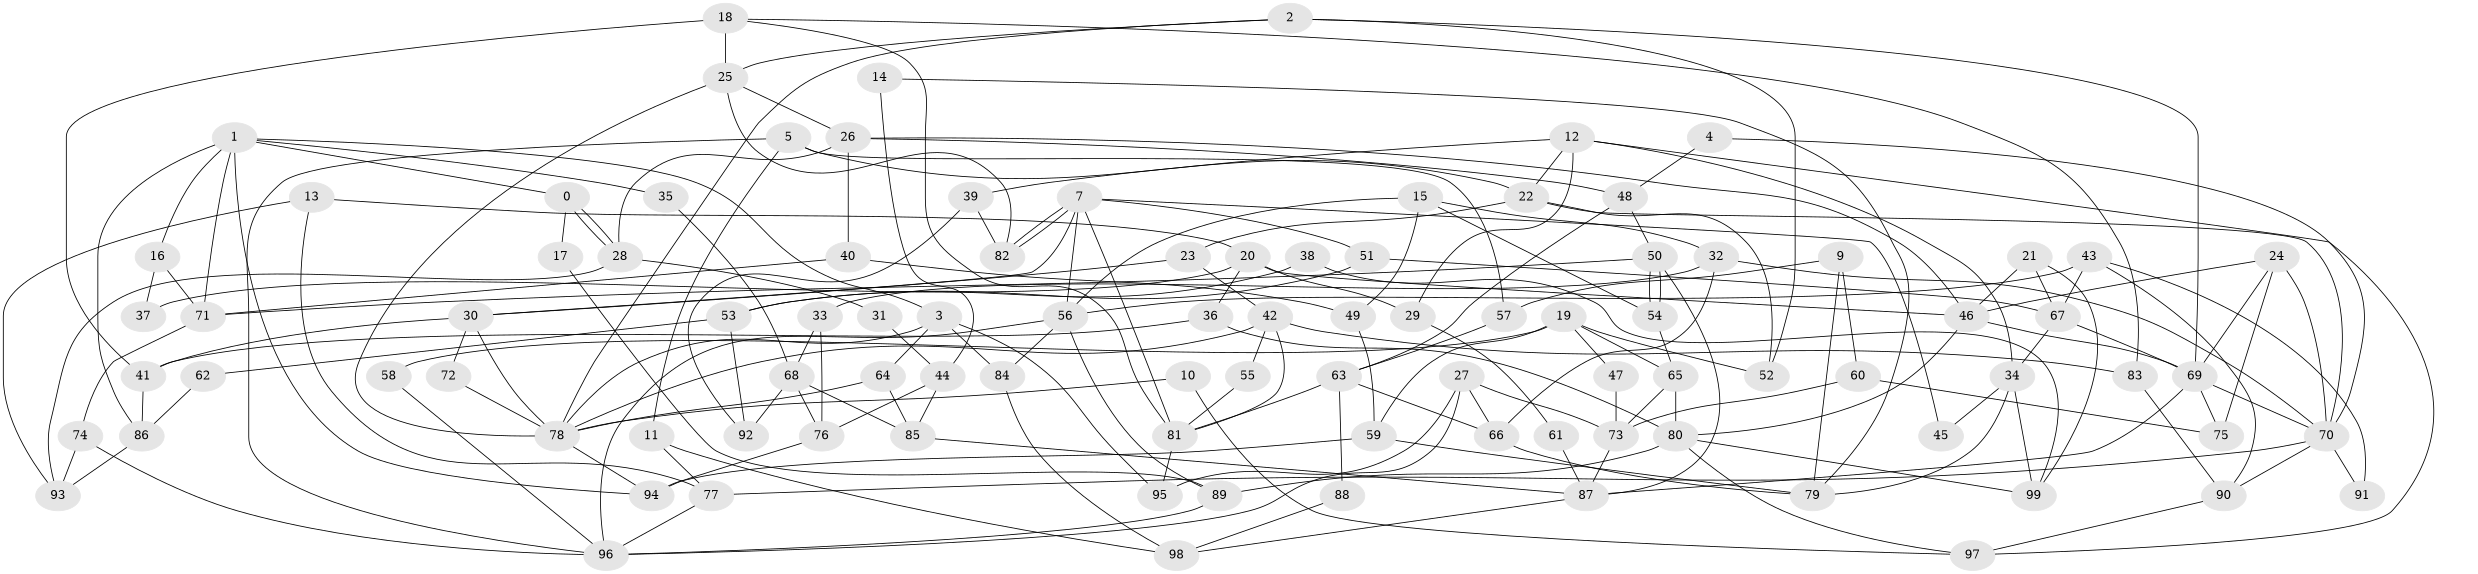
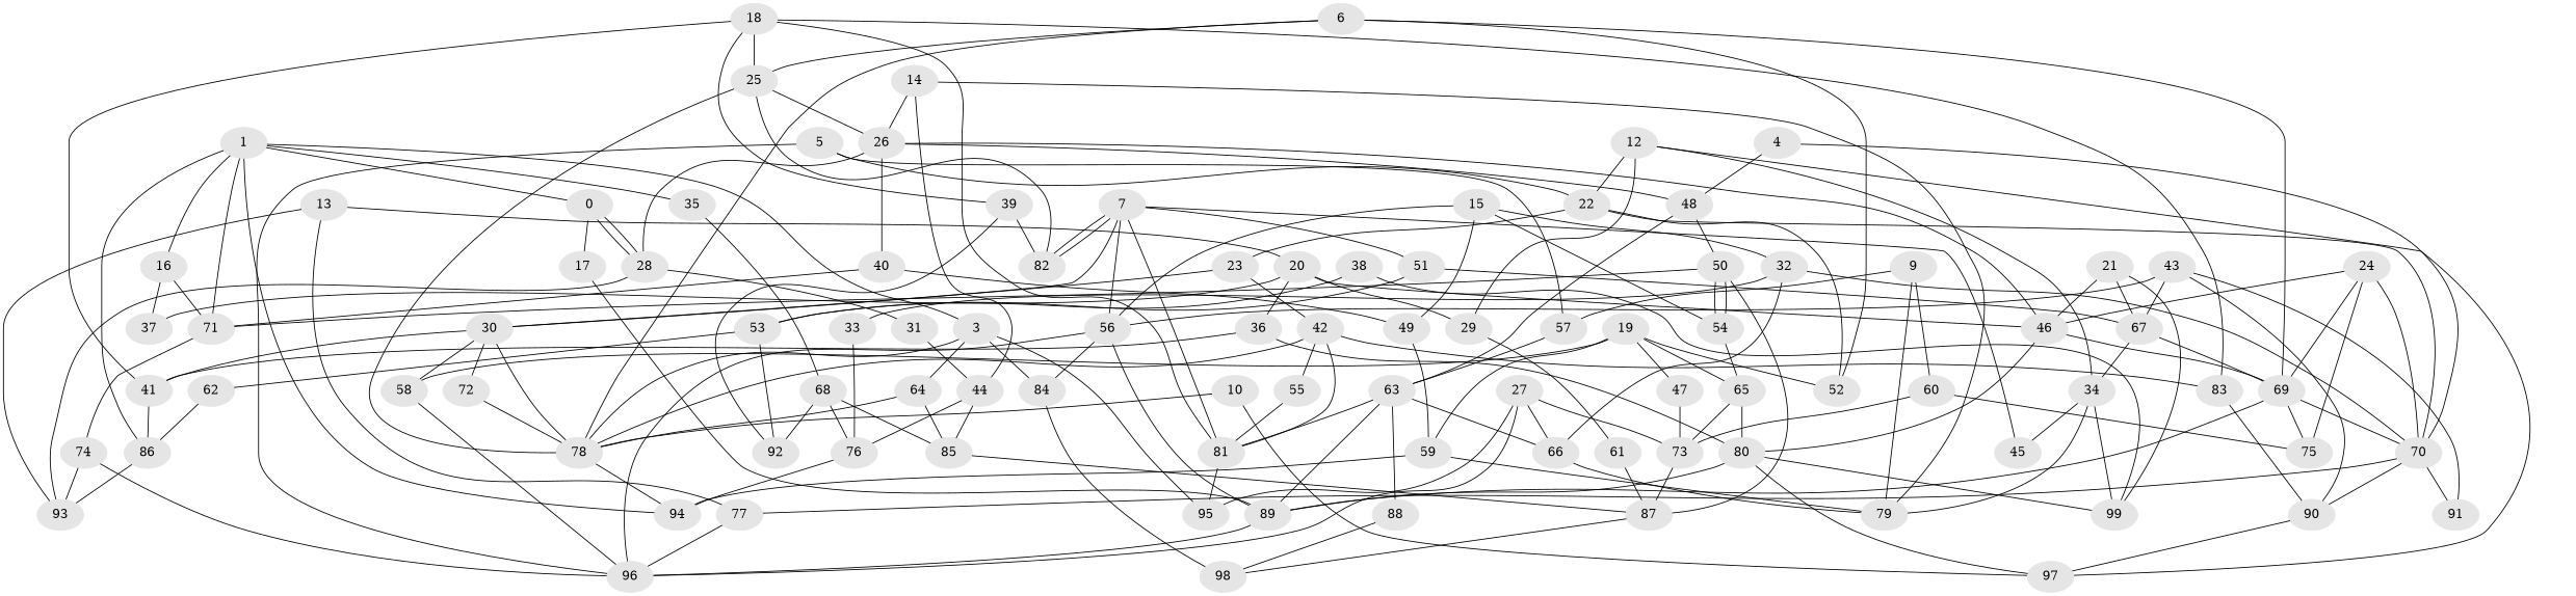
  graph {
    node [color=gray90 style=filled]
    n1 [label=0]
    1
    3
    16
    35
    71
    86
    94
    17
    28
    64
    78
    84
    95
    37
    68
    74
    93
    89
    31
    85
    98
    4
    48
    70
    50
    63
    77
    90
    91
    5
-   11
    22
    57
    96
    52
    23
-   6 [label=2]
+   6
    25
    69
    82
    26
    75
    87
    7
    30
    45
    51
    56
    81
    41
    58
    72
    67
    53
    33
    76
    49
    59
    9
    60
    79
    73
    10
    97
    12
    29
    34
    39
    61
    99
    92
    13
    20
    36
    46
    14
    44
    40
    15
    32
    54
    66
    65
    18
    83
    19
    47
    80
    21
    42
    55
    24
    27
    38
    62
    43
    88
    n1 -- 17
    n1 -- 28
    n1 -- 28
    1 -- n1
    1 -- 3
    1 -- 16
    1 -- 35
    1 -- 71
    1 -- 86
    1 -- 94
    3 -- 64
    3 -- 78
    3 -- 84
    3 -- 95
    16 -- 71
    16 -- 37
    35 -- 68
    71 -- 74
    86 -- 93
    17 -- 89
    28 -- 93
    28 -- 31
    64 -- 78
    64 -- 85
    78 -- 94
    84 -- 98
    68 -- 85
    68 -- 76
    68 -- 92
    74 -- 93
    74 -- 96
    89 -- 96
    31 -- 44
    85 -- 87
    4 -- 48
    4 -- 70
    48 -- 50
    48 -- 63
    70 -- 77
    70 -- 90
    70 -- 91
    50 -- 71
    50 -- 87
    50 -- 54
    50 -- 54
+   63 -- 89
    63 -- 81
    63 -- 66
    63 -- 88
    77 -- 96
    90 -- 97
-   5 -- 11
    5 -- 22
    5 -- 57
    5 -- 96
-   11 -- 98
-   11 -- 77
    22 -- 70
    22 -- 52
    22 -- 23
    57 -- 63
    23 -- 30
    23 -- 42
    6 -- 78
    6 -- 52
    6 -- 25
    6 -- 69
    25 -- 78
    25 -- 82
    25 -- 26
    69 -- 70
    69 -- 75
-   69 -- 87
+   69 -- 89
    26 -- 28
    26 -- 48
    26 -- 46
    26 -- 40
    87 -- 98
    7 -- 82
    7 -- 82
    7 -- 30
    7 -- 45
    7 -- 51
    7 -- 56
    7 -- 81
    30 -- 78
    30 -- 41
+   30 -- 58
    30 -- 72
    51 -- 67
    51 -- 53
    56 -- 84
    56 -- 89
    56 -- 96
    81 -- 95
    41 -- 86
    58 -- 96
    72 -- 78
    67 -- 69
    67 -- 34
    53 -- 92
    53 -- 62
-   33 -- 68
    33 -- 76
    76 -- 94
    49 -- 59
    59 -- 94
    59 -- 79
    9 -- 57
    9 -- 60
    9 -- 79
    60 -- 75
    60 -- 73
    73 -- 87
    10 -- 78
    10 -- 97
    12 -- 22
    12 -- 97
    12 -- 29
    12 -- 34
-   12 -- 39
+   18 -- 39
    29 -- 61
    34 -- 45
    34 -- 79
    34 -- 99
    39 -- 82
    39 -- 92
    61 -- 87
    13 -- 93
    13 -- 77
    13 -- 20
    20 -- 37
    20 -- 29
    20 -- 36
    20 -- 46
    36 -- 41
    36 -- 80
    46 -- 69
    46 -- 80
+   14 -- 26
    14 -- 79
    14 -- 44
    44 -- 85
    44 -- 76
    40 -- 71
    40 -- 49
    15 -- 56
    15 -- 49
    15 -- 32
    15 -- 54
    32 -- 70
    32 -- 33
    32 -- 66
    54 -- 65
    66 -- 79
    65 -- 73
    65 -- 80
    18 -- 25
    18 -- 81
    18 -- 41
    18 -- 83
    83 -- 90
    19 -- 52
    19 -- 58
    19 -- 59
    19 -- 65
    19 -- 47
    47 -- 73
    80 -- 89
    80 -- 97
    80 -- 99
    21 -- 67
    21 -- 99
    21 -- 46
    42 -- 78
    42 -- 81
    42 -- 83
    42 -- 55
    55 -- 81
    24 -- 70
    24 -- 69
    24 -- 75
    24 -- 46
    27 -- 95
    27 -- 96
    27 -- 73
    27 -- 66
    38 -- 53
    38 -- 99
    62 -- 86
    43 -- 90
    43 -- 91
    43 -- 56
    43 -- 67
    88 -- 98
  }
